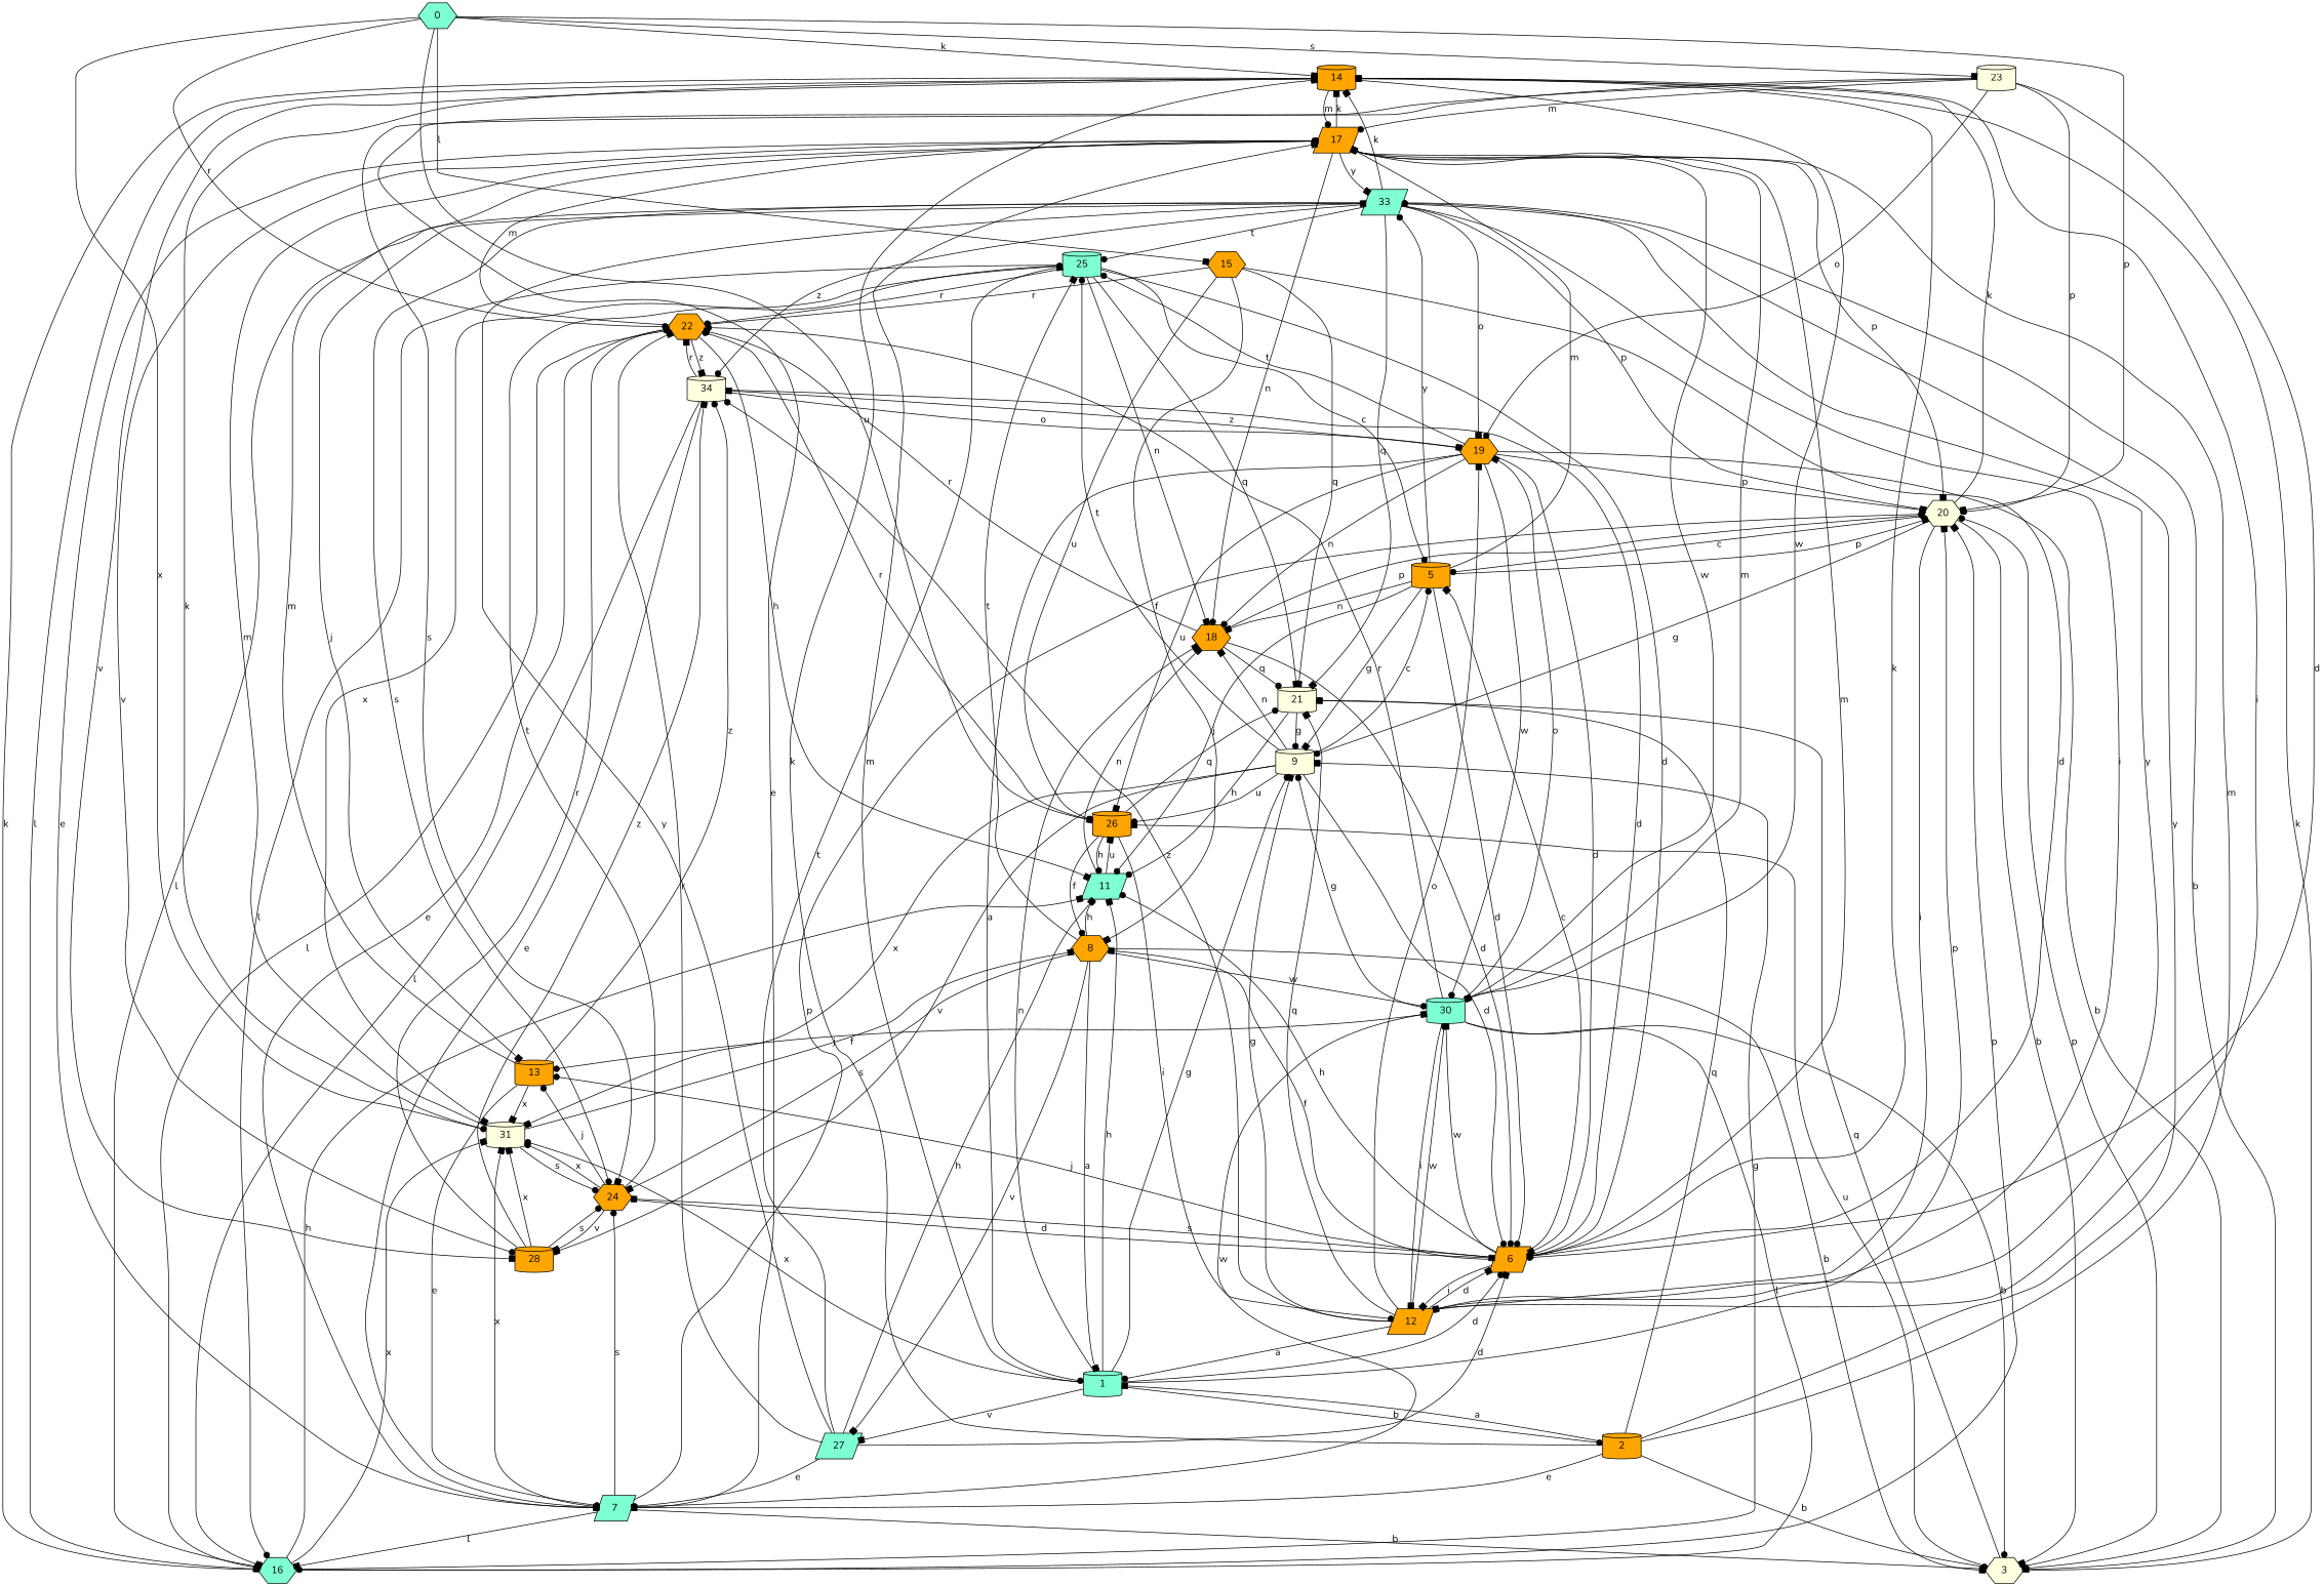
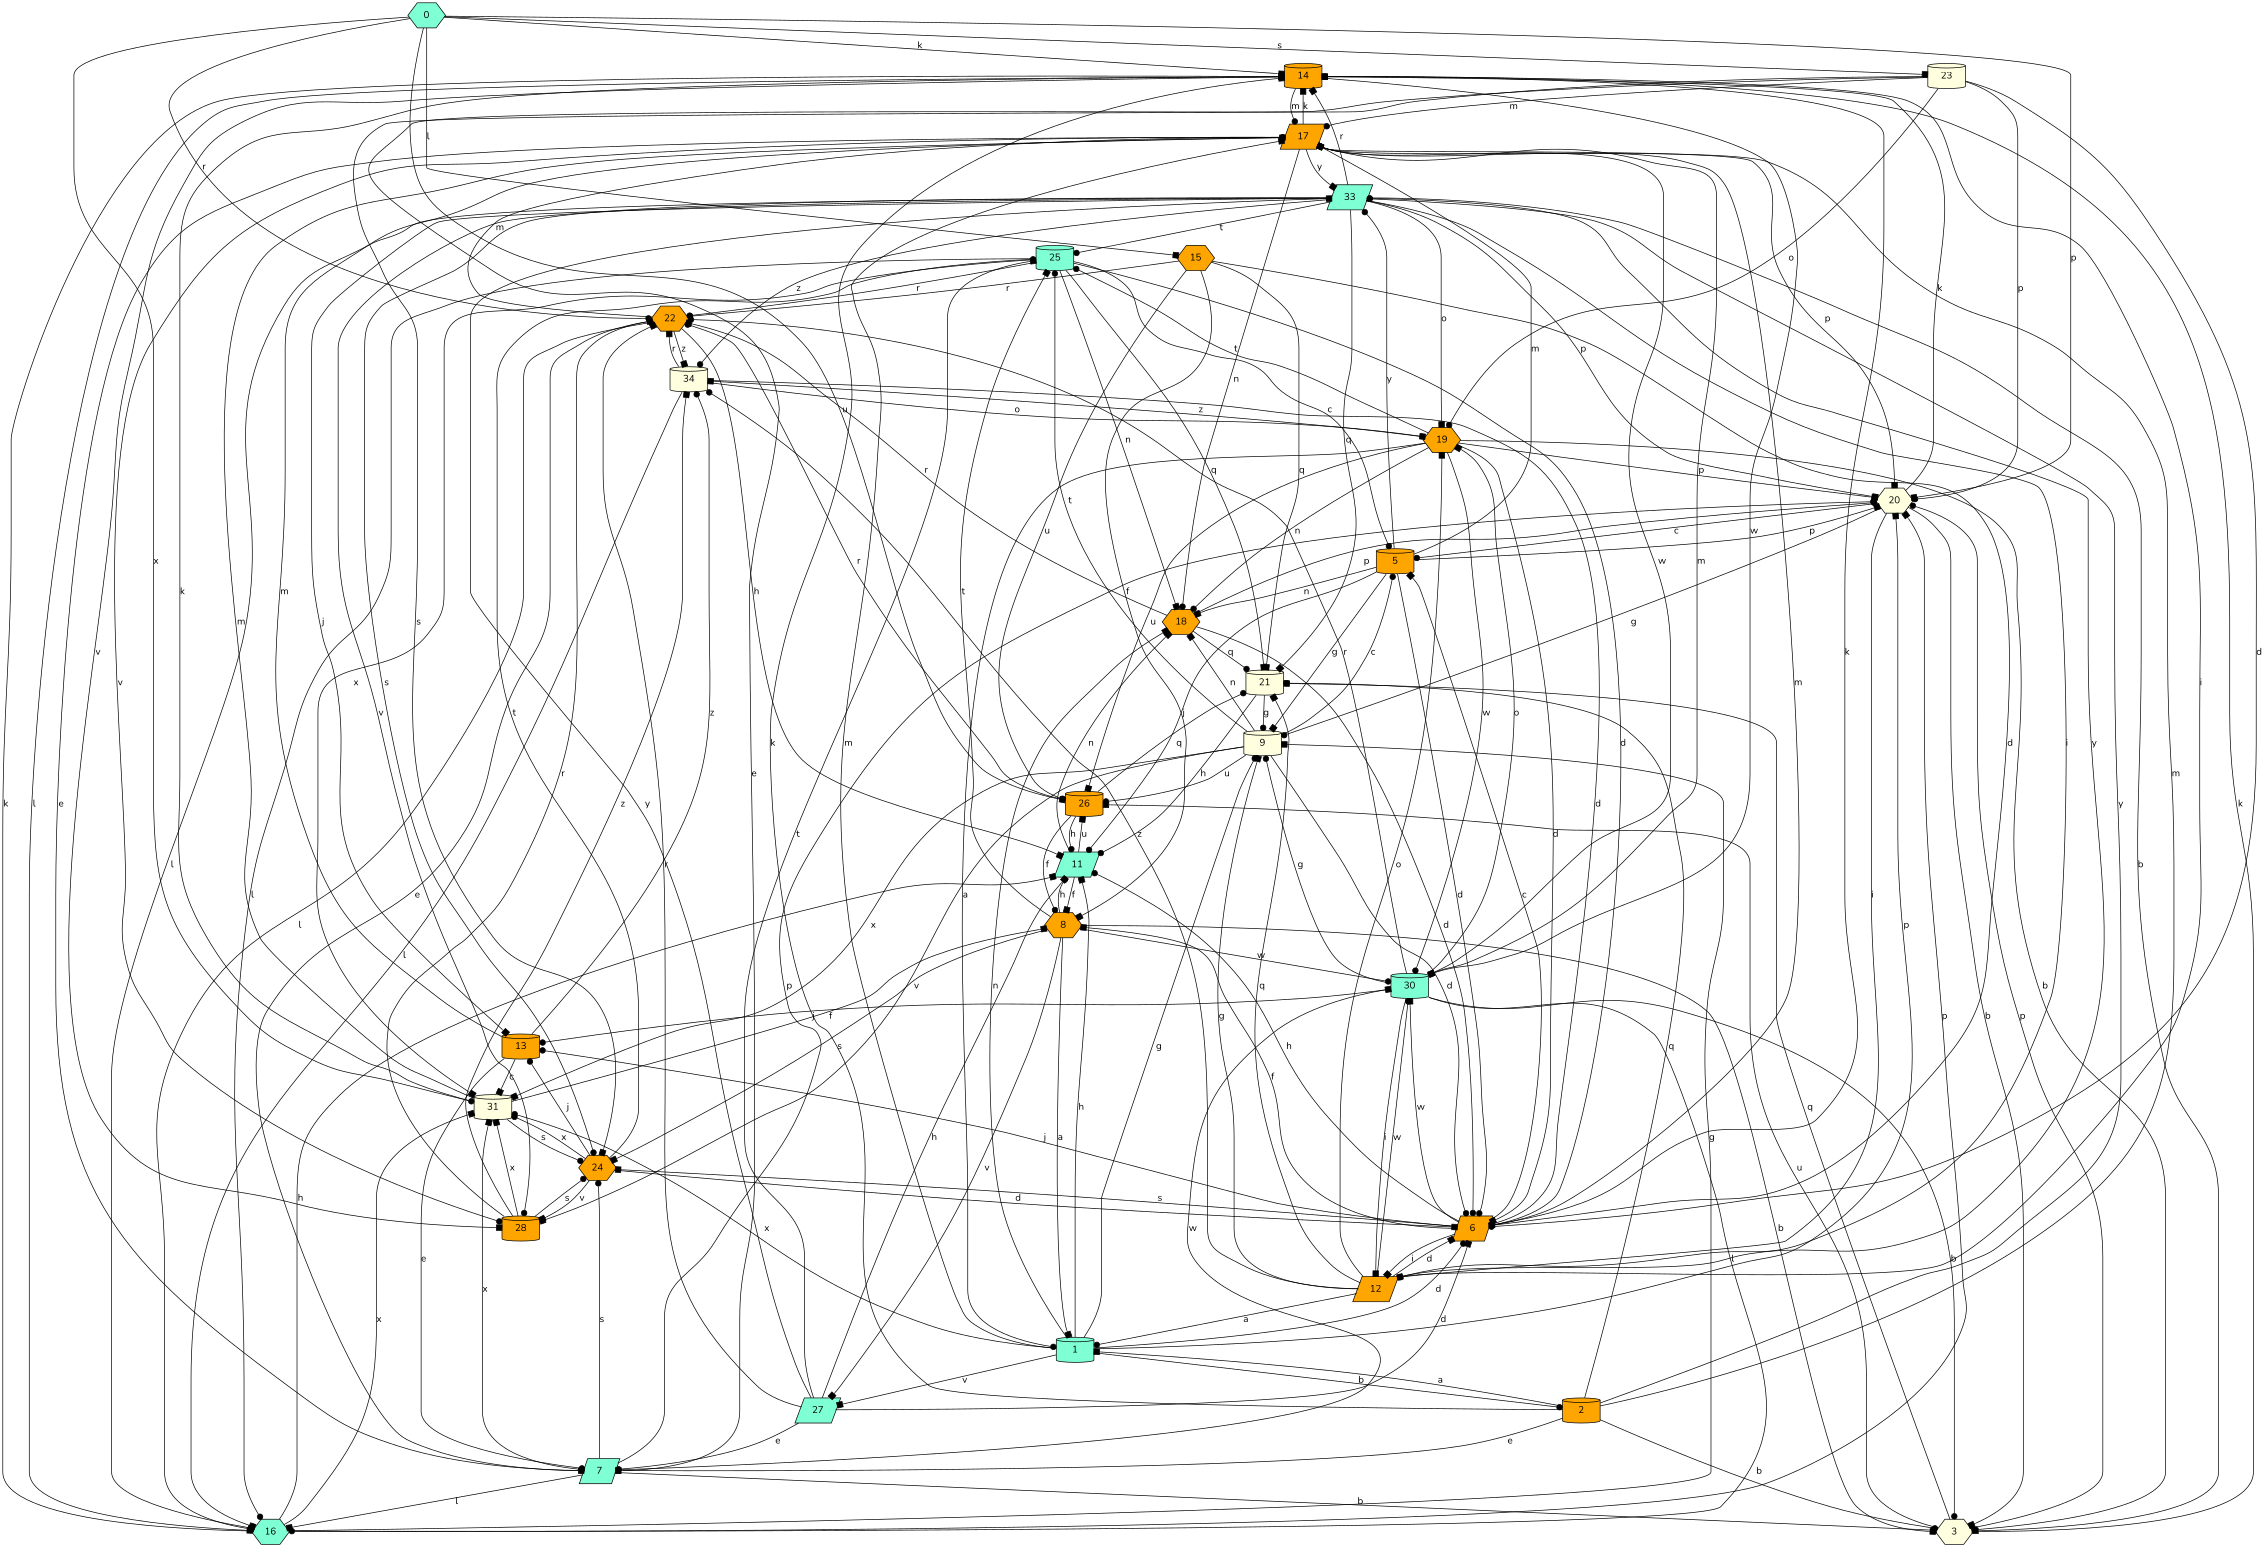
  strict digraph {
    fontname=Nunito
    node [fillcolor=orange fontname=Nunito shape=cylinder style=filled]
    edge [arrowhead=box fontname=Nunito]
    0 [fillcolor=aquamarine shape=hexagon]
    14
    15 [shape=hexagon]
    20 [fillcolor=lightyellow shape=hexagon]
    22 [shape=hexagon]
    23 [fillcolor=lightyellow]
    26
    31 [fillcolor=lightyellow]
    17 [shape=parallelogram]
    12 [shape=parallelogram]
    30 [fillcolor=aquamarine]
    16 [fillcolor=aquamarine shape=hexagon]
    28
    6 [shape=parallelogram]
    21 [fillcolor=lightyellow]
    8 [shape=hexagon]
    9 [fillcolor=lightyellow]
    3 [fillcolor=lightyellow shape=hexagon]
    5
    11 [fillcolor=aquamarine shape=parallelogram]
    7 [fillcolor=aquamarine shape=parallelogram]
    34 [fillcolor=lightyellow]
    24 [shape=hexagon]
    19 [shape=hexagon]
    1 [fillcolor=aquamarine]
    2
    18 [shape=hexagon]
    27 [fillcolor=aquamarine shape=parallelogram]
    33 [fillcolor=aquamarine shape=parallelogram]
    13
    25 [fillcolor=aquamarine]
    0 -> 14 [label=k]
    0 -> 15 [label=l]
    0 -> 20 [label=p]
    0 -> 22 [arrowhead=dot label=r]
    0 -> 23 [label=s]
    0 -> 26 [label=u]
    0 -> 31 [arrowhead=dot label=x]
    14 -> 17 [arrowhead=dot label=m]
    14 -> 12 [arrowhead=dot label=i]
    14 -> 30 [label=w]
    14 -> 16 [label=l]
    14 -> 28 [label=v]
    15 -> 22 [arrowhead=dot label=r]
    15 -> 26 [arrowhead=dot label=u]
    15 -> 6 [arrowhead=dot label=d]
    15 -> 21 [label=q]
    15 -> 8 [label=f]
    20 -> 14 [label=k]
    20 -> 12 [arrowhead=dot label=i]
    20 -> 9 [arrowhead=dot label=g]
    20 -> 3 [label=b]
    20 -> 5 [arrowhead=dot label=c]
    22 -> 17 [arrowhead=dot label=m]
    22 -> 16 [label=l]
    22 -> 11 [label=h]
    22 -> 7 [label=e]
    22 -> 34 [label=z]
    23 -> 20 [arrowhead=dot label=p]
    23 -> 17 [arrowhead=dot label=m]
    23 -> 6 [arrowhead=dot label=d]
    23 -> 7 [label=e]
    23 -> 24 [label=s]
    23 -> 19 [arrowhead=dot label=o]
    26 -> 22 [arrowhead=dot label=r]
-   26 -> 12 [arrowhead=dot label=i]
    26 -> 21 [arrowhead=dot label=q]
    26 -> 8 [arrowhead=dot label=f]
    26 -> 11 [arrowhead=dot label=h]
    31 -> 14 [label=k]
    31 -> 17 [label=m]
    31 -> 8 [label=f]
    31 -> 24 [arrowhead=dot label=s]
    17 -> 14 [label=k]
    17 -> 20 [label=p]
    17 -> 30 [label=w]
    17 -> 28 [arrowhead=dot label=v]
    17 -> 7 [arrowhead=dot label=e]
    17 -> 18 [arrowhead=dot label=n]
    17 -> 33 [label=y]
    12 -> 30 [arrowhead=dot label=w]
    12 -> 6 [label=d]
    12 -> 21 [label=q]
    12 -> 9 [label=g]
    12 -> 34 [arrowhead=dot label=z]
    12 -> 19 [label=o]
    12 -> 1 [arrowhead=dot label=a]
    12 -> 33 [arrowhead=dot label=y]
    30 -> 22 [arrowhead=dot label=r]
    30 -> 17 [label=m]
    30 -> 12 [label=i]
    30 -> 16 [arrowhead=dot label=l]
    30 -> 9 [arrowhead=dot label=g]
    30 -> 3 [arrowhead=dot label=b]
    30 -> 19 [label=o]
    30 -> 13 [arrowhead=dot label=j]
    16 -> 14 [label=k]
    16 -> 20 [label=p]
    16 -> 31 [label=x]
    16 -> 9 [label=g]
    16 -> 11 [label=h]
    28 -> 22 [label=r]
    28 -> 31 [label=x]
    28 -> 34 [label=z]
    28 -> 24 [arrowhead=dot label=s]
    6 -> 14 [arrowhead=dot label=k]
    6 -> 17 [label=m]
    6 -> 12 [label=i]
    6 -> 30 [label=w]
    6 -> 8 [label=f]
    6 -> 5 [label=c]
    6 -> 11 [arrowhead=dot label=h]
    6 -> 24 [label=s]
    6 -> 13 [arrowhead=dot label=j]
    21 -> 9 [arrowhead=dot label=g]
    21 -> 11 [arrowhead=dot label=h]
    8 -> 30 [arrowhead=dot label=w]
    8 -> 3 [label=b]
    8 -> 11 [arrowhead=dot label=h]
    8 -> 24 [label=s]
    8 -> 1 [label=a]
    8 -> 27 [label=v]
    8 -> 25 [label=t]
    9 -> 26 [arrowhead=dot label=u]
    9 -> 31 [label=x]
    9 -> 28 [label=v]
    9 -> 6 [arrowhead=dot label=d]
    9 -> 5 [arrowhead=dot label=c]
    9 -> 18 [label=n]
    9 -> 25 [arrowhead=dot label=t]
    3 -> 14 [label=k]
    3 -> 20 [arrowhead=dot label=p]
    3 -> 26 [label=u]
    3 -> 21 [label=q]
    5 -> 20 [label=p]
    5 -> 17 [label=m]
    5 -> 6 [arrowhead=dot label=d]
    5 -> 9 [label=g]
    5 -> 11 [arrowhead=dot label=j]
    5 -> 18 [label=n]
    5 -> 33 [arrowhead=dot label=y]
    11 -> 26 [label=u]
+   11 -> 8 [label=f]
    11 -> 18 [label=n]
    7 -> 20 [arrowhead=dot label=p]
    7 -> 31 [label=x]
    7 -> 30 [label=w]
    7 -> 16 [label=l]
    7 -> 3 [label=b]
    7 -> 24 [arrowhead=dot label=s]
    34 -> 22 [label=r]
    34 -> 16 [label=l]
    34 -> 6 [arrowhead=dot label=d]
-   34 -> 7 [label=e]
    34 -> 19 [label=o]
    24 -> 31 [arrowhead=dot label=x]
    24 -> 28 [label=v]
    24 -> 6 [label=d]
    24 -> 13 [arrowhead=dot label=j]
    24 -> 25 [arrowhead=dot label=t]
    19 -> 20 [label=p]
    19 -> 26 [label=u]
    19 -> 30 [arrowhead=dot label=w]
    19 -> 6 [label=d]
    19 -> 3 [label=b]
    19 -> 34 [label=z]
    19 -> 1 [arrowhead=dot label=a]
    19 -> 18 [arrowhead=dot label=n]
    19 -> 25 [arrowhead=dot label=t]
    1 -> 20 [label=p]
    1 -> 31 [arrowhead=dot label=x]
    1 -> 17 [label=m]
    1 -> 6 [arrowhead=dot label=d]
    1 -> 9 [arrowhead=dot label=g]
    1 -> 11 [label=h]
    1 -> 2 [arrowhead=dot label=b]
    1 -> 18 [label=n]
    1 -> 27 [label=v]
    2 -> 14 [label=k]
    2 -> 17 [arrowhead=dot label=m]
    2 -> 21 [arrowhead=dot label=q]
    2 -> 3 [arrowhead=dot label=b]
    2 -> 7 [label=e]
    2 -> 1 [label=a]
    2 -> 33 [arrowhead=dot label=y]
    18 -> 20 [arrowhead=dot label=p]
    18 -> 22 [label=r]
    18 -> 6 [arrowhead=dot label=d]
    18 -> 21 [arrowhead=dot label=q]
    27 -> 22 [label=r]
    27 -> 6 [label=d]
    27 -> 11 [label=h]
    27 -> 7 [arrowhead=dot label=e]
    27 -> 33 [label=y]
    27 -> 25 [label=t]
-   33 -> 14 [label=k]
+   33 -> 14 [label=r]
    33 -> 20 [label=p]
    33 -> 12 [label=i]
    33 -> 16 [label=l]
+   33 -> 28 [arrowhead=dot label=v]
    33 -> 21 [label=q]
    33 -> 3 [label=b]
    33 -> 34 [arrowhead=dot label=z]
    33 -> 24 [arrowhead=dot label=s]
    33 -> 19 [label=o]
    33 -> 13 [label=j]
    33 -> 25 [arrowhead=dot label=t]
-   13 -> 31 [label=x]
+   13 -> 31 [label=c]
    13 -> 17 [arrowhead=dot label=m]
    13 -> 7 [arrowhead=dot label=e]
    13 -> 34 [arrowhead=dot label=z]
    25 -> 22 [arrowhead=dot label=r]
    25 -> 31 [label=x]
    25 -> 16 [arrowhead=dot label=l]
    25 -> 6 [label=d]
    25 -> 21 [label=q]
    25 -> 5 [arrowhead=dot label=c]
    25 -> 18 [label=n]
  }
